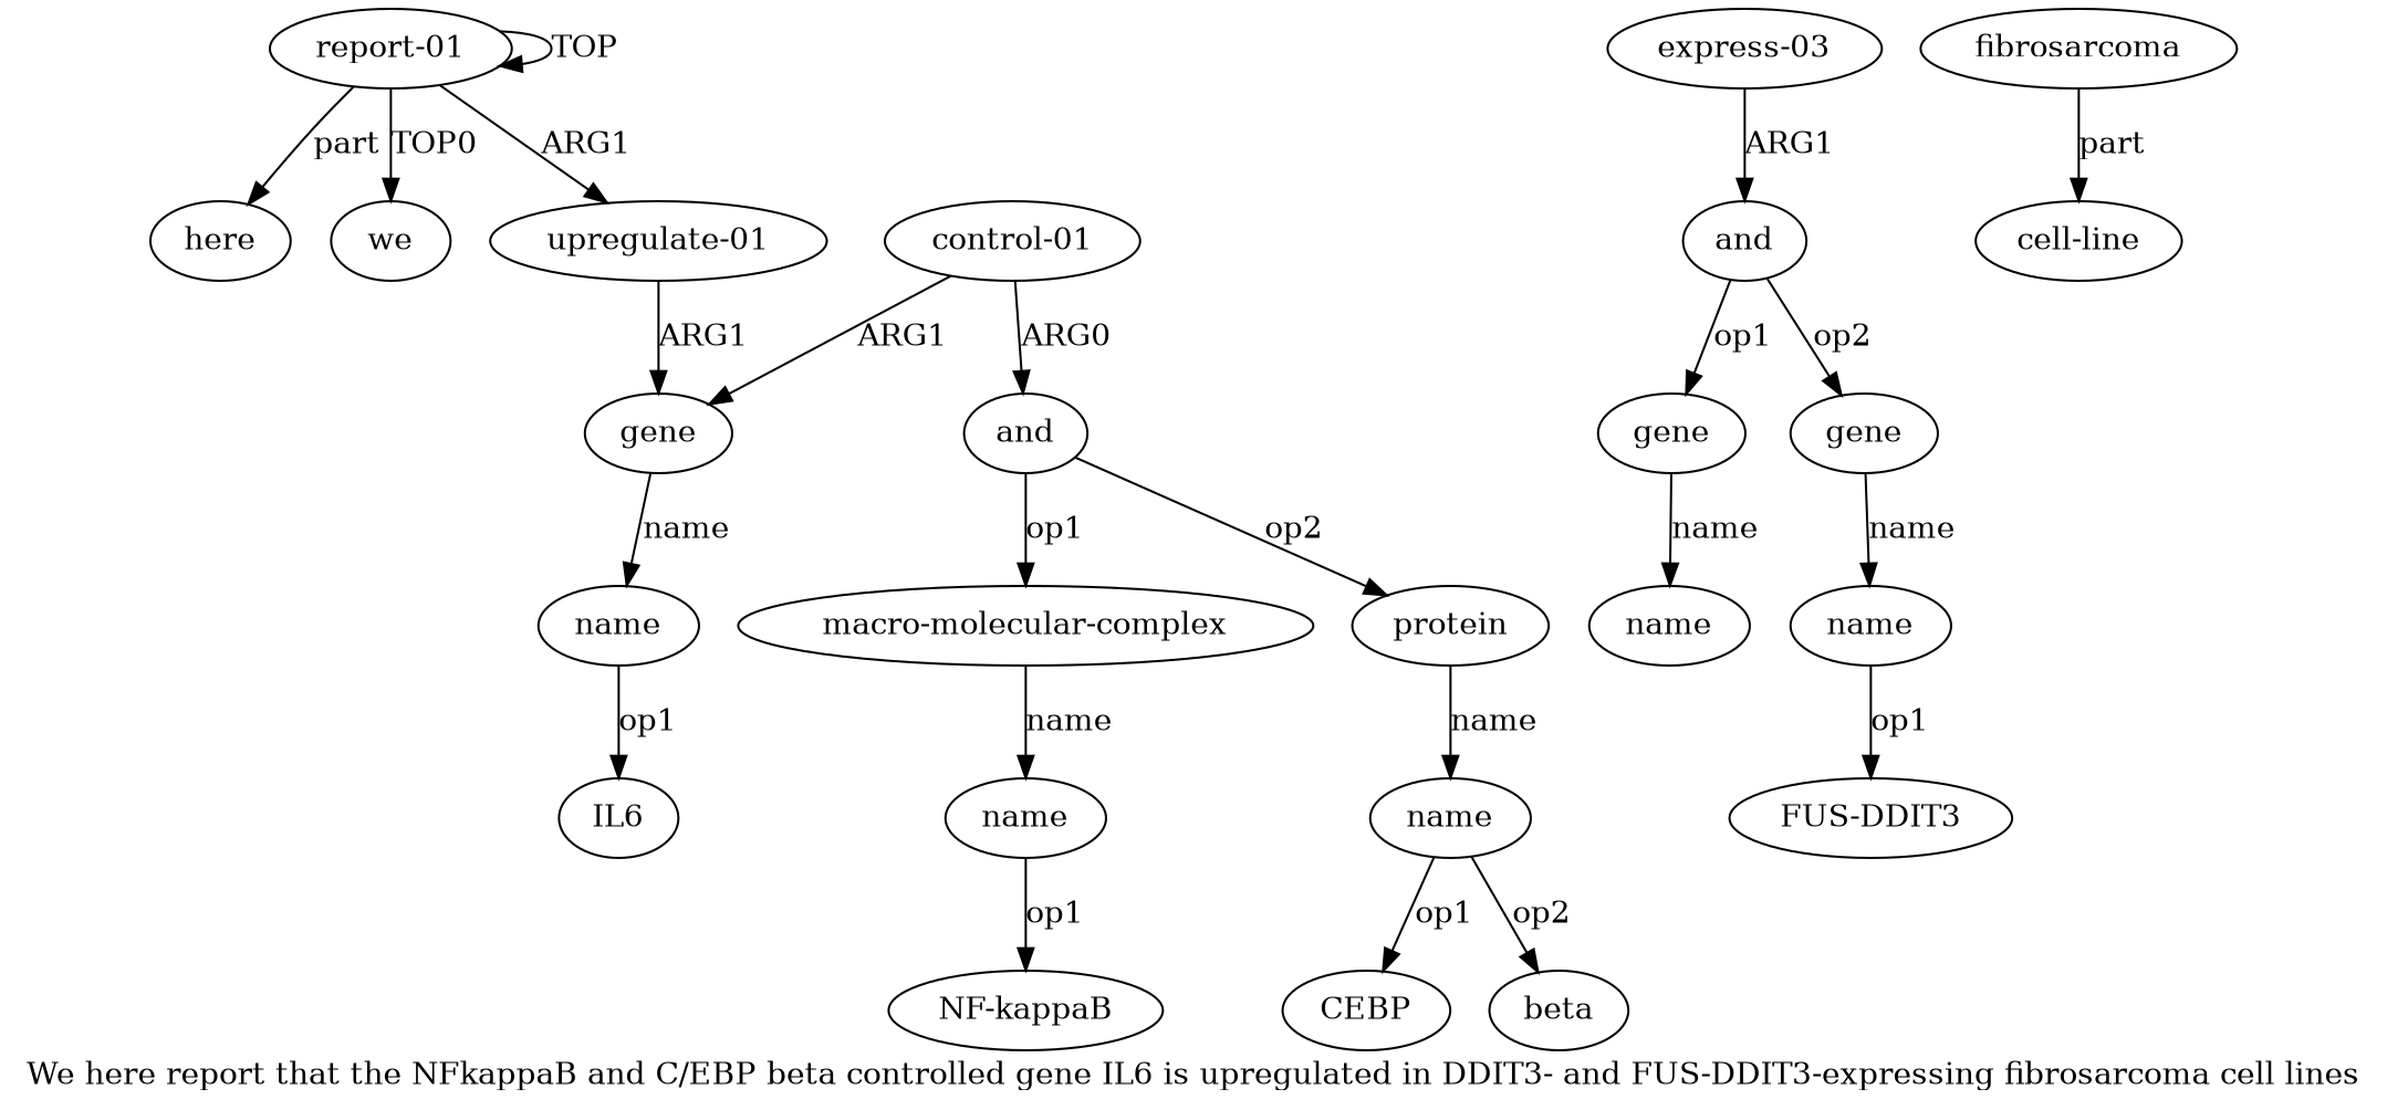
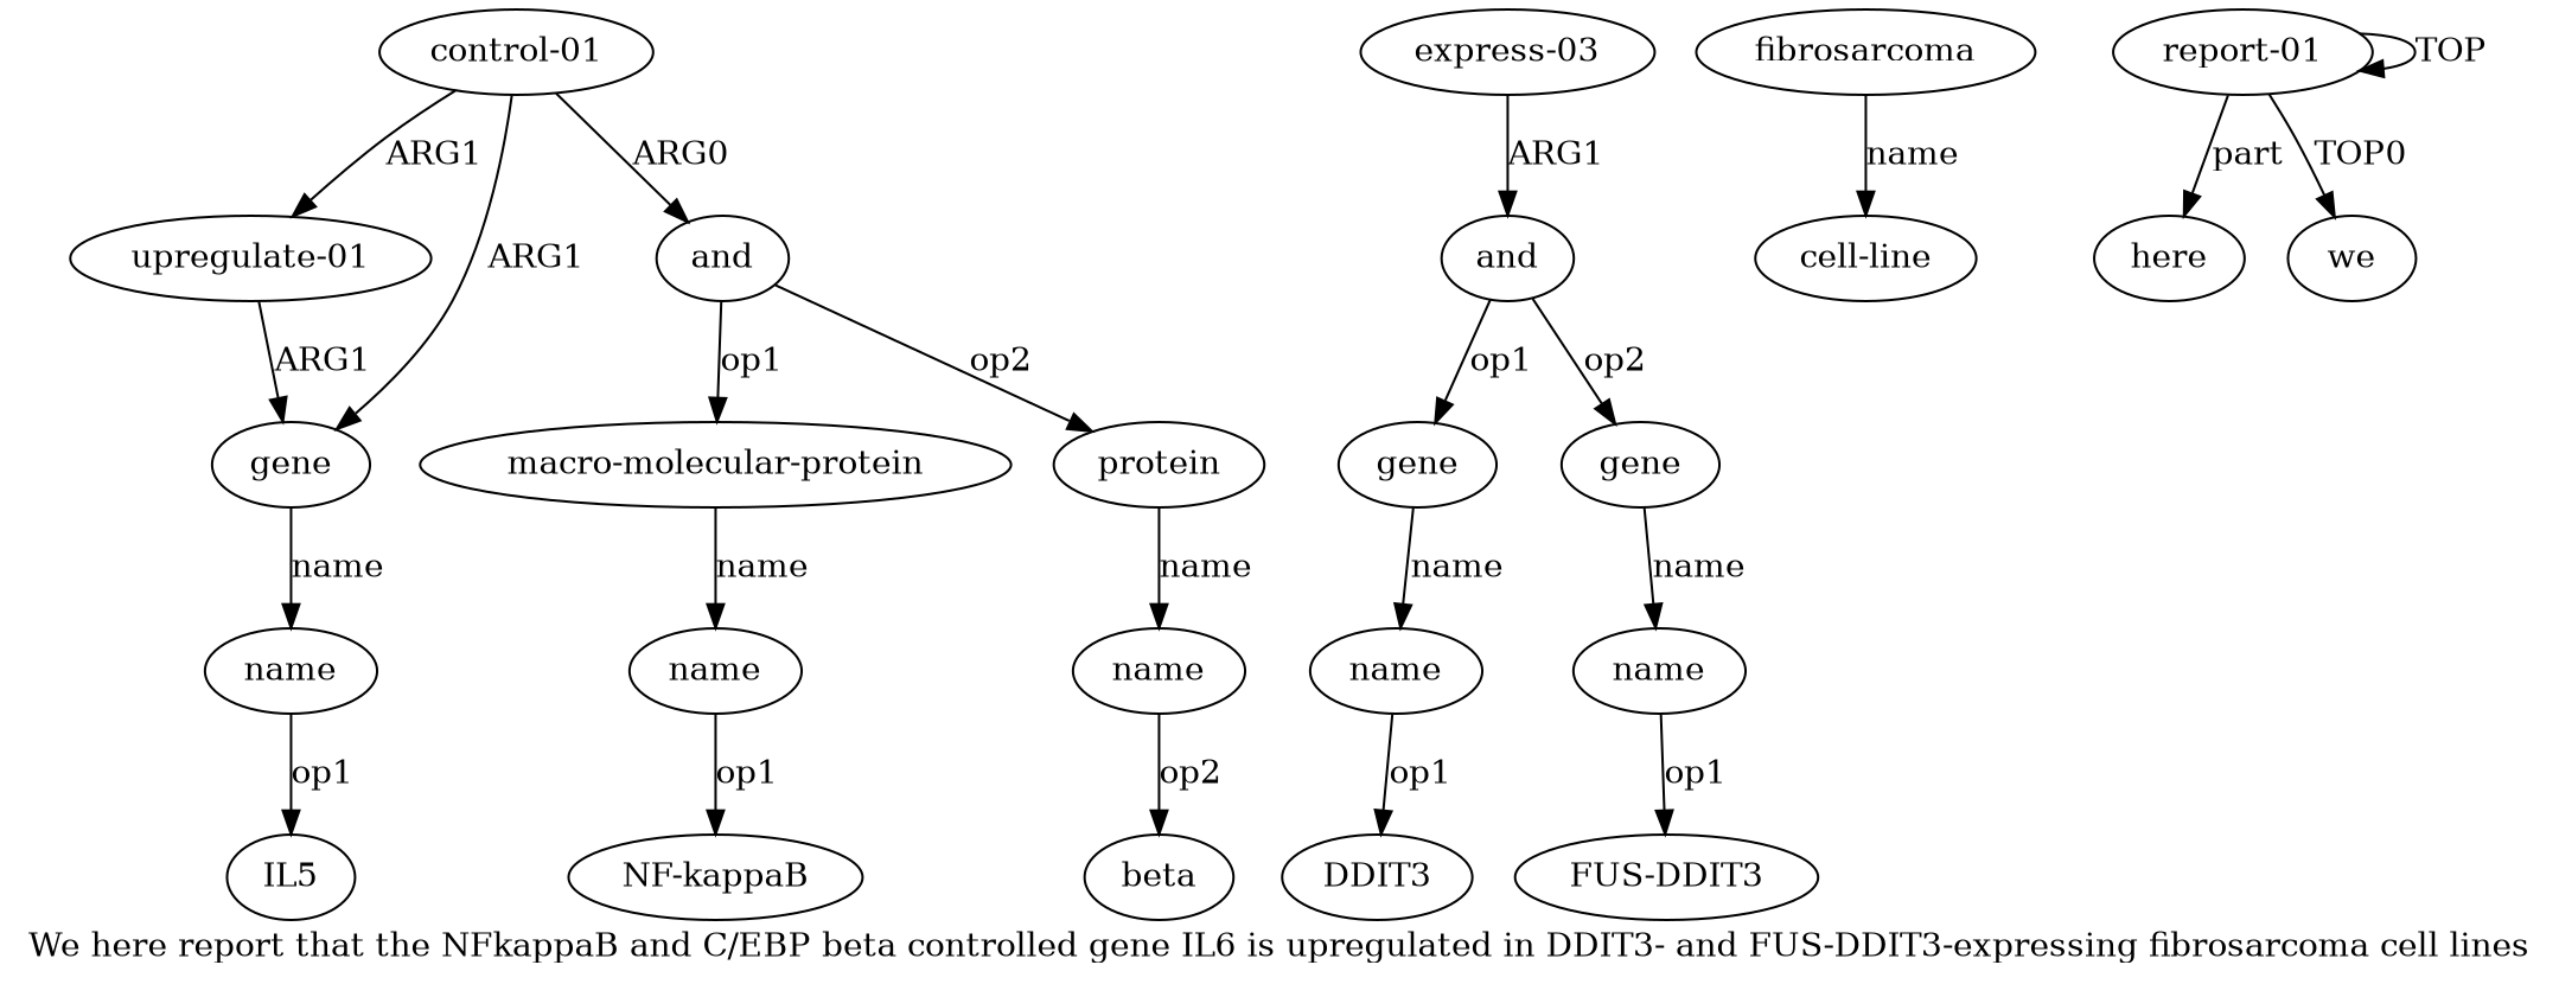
  digraph {
    label="We here report that the NFkappaB and C/EBP beta controlled gene IL6 is upregulated in DDIT3- and FUS-DDIT3-expressing fibrosarcoma cell lines"
    node [color=black gold_ind=-1 gold_label=name test_ind=-1 test_label=name]
    edge [color=black gold_label=op1 test_label=op1]
-   n1 [gold_label=IL6 label=IL6 test_label=IL6]
-   n2 [gold_label=CEBP label=CEBP test_label=CEBP]
+   n1 [gold_label=IL6 label=IL5 test_label=IL6]
+   n3 [gold_label=DDIT3 label=DDIT3 test_label=DDIT3]
    n4 [gold_label="FUS-DDIT3" label="FUS-DDIT3" test_label="FUS-DDIT3"]
    n5 [gold_label=beta label=beta test_label=beta]
    n6 [gold_label="NF-kappaB" label="NF-kappaB" test_label="NF-kappaB"]
    n7 [gold_ind=15 gold_label=gene label=gene test_ind=15 test_label=gene]
    n8 [gold_ind=16 label=name test_ind=16]
    n9 [gold_ind=14 gold_label=and label=and test_ind=14 test_label=and]
    n10 [gold_ind=17 gold_label=gene label=gene test_ind=17 test_label=gene]
    n11 [gold_ind=18 label=name test_ind=18]
    n12 [gold_ind=11 gold_label="cell-line" label="cell-line" test_ind=11 test_label="cell-line"]
    n13 [gold_ind=10 label=name test_ind=10]
    n14 [gold_ind=13 gold_label="express-03" label="express-03" test_ind=13 test_label="express-03"]
    n15 [gold_ind=12 gold_label=fibrosarcoma label=fibrosarcoma test_ind=12 test_label=fibrosarcoma]
    n16 [gold_ind=19 gold_label=here label=here test_ind=19 test_label=here]
    n17 [gold_ind=1 gold_label=we label=we test_ind=1 test_label=we]
    n18 [gold_ind=0 gold_label="report-01" label="report-01" test_ind=0 test_label="report-01"]
    n19 [gold_ind=2 gold_label="upregulate-01" label="upregulate-01" test_ind=2 test_label="upregulate-01"]
    n20 [gold_ind=3 gold_label=gene label=gene test_ind=3 test_label=gene]
    n21 [gold_ind=4 label=name test_ind=4]
    n22 [gold_ind=5 gold_label="control-01" label="control-01" test_ind=5 test_label="control-01"]
    n23 [gold_ind=6 gold_label=and label=and test_ind=6 test_label=and]
-   n24 [gold_ind=7 gold_label="macro-molecular-complex" label="macro-molecular-complex" test_ind=7 test_label="macro-molecular-complex"]
+   n24 [gold_ind=7 gold_label="macro-molecular-complex" label="macro-molecular-protein" test_ind=7 test_label="macro-molecular-complex"]
    n25 [gold_ind=9 gold_label=protein label=protein test_ind=9 test_label=protein]
    n26 [gold_ind=8 label=name test_ind=8]
    n7 -> n8 [gold_label=name label=name test_label=name]
+   n8 -> n3 [label=op1]
    n9 -> n7 [label=op1]
    n9 -> n10 [gold_label=op2 label=op2 test_label=op2]
    n10 -> n11 [gold_label=name label=name test_label=name]
    n11 -> n4 [label=op1]
-   n13 -> n2 [label=op1]
    n13 -> n5 [gold_label=op2 label=op2 test_label=op2]
    n14 -> n9 [gold_label=ARG1 label=ARG1 test_label=ARG1]
-   n15 -> n12 [gold_label=part label=part test_label=part]
+   n15 -> n12 [gold_label=part label=name test_label=part]
    n18 -> n16 [gold_label=medium label=part test_label=medium]
    n18 -> n17 [gold_label=ARG0 label=TOP0 test_label=ARG0]
    n18 -> n18 [gold_label=TOP label=TOP test_label=TOP]
-   n18 -> n19 [gold_label=ARG1 label=ARG1 test_label=ARG1]
+   n22 -> n19 [gold_label=ARG1 label=ARG1 test_label=ARG1]
    n19 -> n20 [gold_label=ARG1 label=ARG1 test_label=ARG1]
    n20 -> n21 [gold_label=name label=name test_label=name]
    n21 -> n1 [label=op1]
    n22 -> n20 [gold_label=ARG1 label=ARG1 test_label=ARG1]
    n22 -> n23 [gold_label=ARG0 label=ARG0 test_label=ARG0]
    n23 -> n24 [label=op1]
    n23 -> n25 [gold_label=op2 label=op2 test_label=op2]
    n24 -> n26 [gold_label=name label=name test_label=name]
    n25 -> n13 [gold_label=name label=name test_label=name]
    n26 -> n6 [label=op1]
  }
